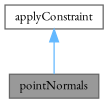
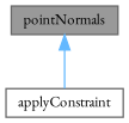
  digraph {
    rankdir=TB
    fontname="EB Garamond"
    node [fontname="EB Garamond" fontsize=10 shape=box style=filled]
    n1 [color=gray40 fillcolor=grey60 fontcolor=black height=0.2 label=pointNormals width=0.4]
    n2 [color=grey40 fillcolor=white height=0.2 label=applyConstraint width=0.4]
-   n2 -> n1 [color=steelblue1 dir=back fontname="EB Garamond" fontsize=10 labelfontname=Helvetica labelfontsize=10 style=solid]
+   n1 -> n2 [color=steelblue1 dir=back fontname="EB Garamond" fontsize=10 labelfontname=Helvetica labelfontsize=10 style=solid]
  }
